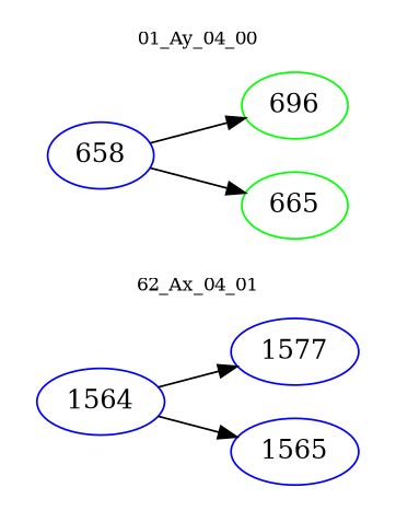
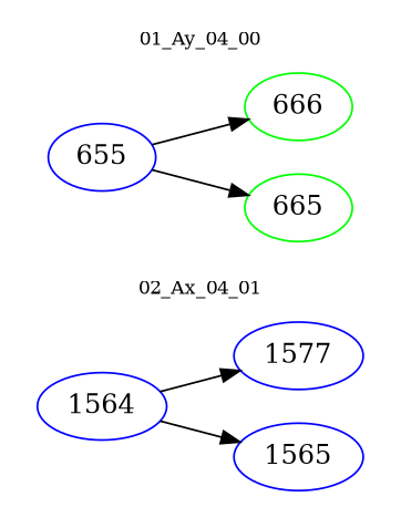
  digraph {
    rankdir=LR
    node [color=blue]
    edge [color=black]
    n1 [label=1564]
    n2 [label=1565]
    n3 [label=1577]
-   n4 [label=658]
+   n4 [label=655]
    n5 [color=green label=665]
-   n6 [color=green label=696]
+   n6 [color=green label=666]
    subgraph cluster_1 {
      color=white
      fontsize=10
-     label="62_Ax_04_01"
+     label="02_Ax_04_01"
      n1
      n2
      n3
    }
    subgraph cluster_2 {
      color=white
      fontsize=10
      label="01_Ay_04_00"
      n4
      n5
      n6
    }
    n1 -> n2
    n1 -> n3
    n4 -> n5
    n4 -> n6
  }
